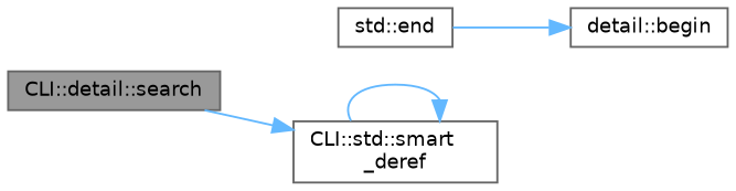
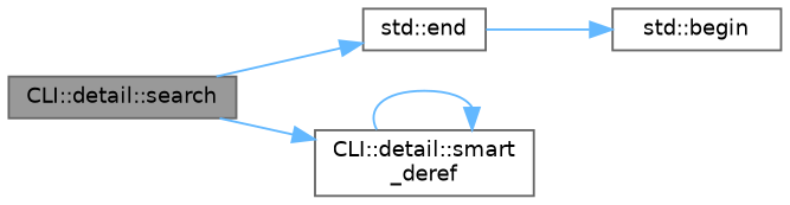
  digraph {
    rankdir=LR
    node [color=grey40 fillcolor=white fontname=Helvetica fontsize=10 shape=box style=filled]
    edge [color=steelblue1 fontname=Helvetica fontsize=10 labelfontname=Helvetica labelfontsize=10 style=solid]
    n1 [color=gray40 fillcolor=grey60 fontcolor=black height=0.2 label="CLI::detail::search" width=0.4]
    n2 [height=0.2 label="std::end" width=0.4]
-   n3 [height=0.2 label="CLI::std::smart\l_deref" width=0.4]
-   n4 [height=0.2 label="detail::begin" width=0.4]
+   n3 [height=0.2 label="CLI::detail::smart\l_deref" width=0.4]
+   n4 [height=0.2 label="std::begin" width=0.4]
+   n1 -> n2
    n1 -> n3
    n2 -> n4
    n3 -> n3
  }
